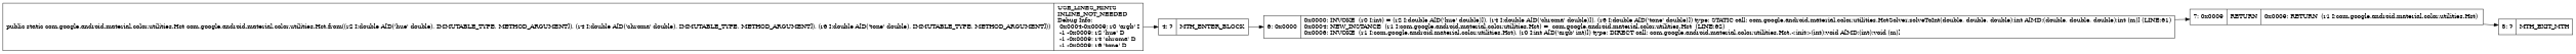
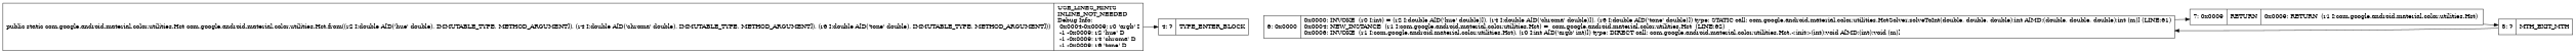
  digraph {
    rankdir=LR
    node [shape=record]
-   n1 [label="{4\:\ ?|MTH_ENTER_BLOCK\l}"]
+   n1 [label="{4\:\ ?|TYPE_ENTER_BLOCK\l}"]
    n2 [label="{6\:\ 0x0000|0x0000: INVOKE  (r0 I:int) = (r2 I:double A[D('hue' double)]), (r4 I:double A[D('chroma' double)]), (r6 I:double A[D('tone' double)]) type: STATIC call: com.google.android.material.color.utilities.HctSolver.solveToInt(double, double, double):int A[MD:(double, double, double):int (m)] (LINE:61)\l0x0004: NEW_INSTANCE  (r1 I:com.google.android.material.color.utilities.Hct) =  com.google.android.material.color.utilities.Hct  (LINE:62)\l0x0006: INVOKE  (r1 I:com.google.android.material.color.utilities.Hct), (r0 I:int A[D('argb' int)]) type: DIRECT call: com.google.android.material.color.utilities.Hct.\<init\>(int):void A[MD:(int):void (m)]\l}"]
    n3 [label="{7\:\ 0x0009|RETURN\l|0x0009: RETURN  (r1 I:com.google.android.material.color.utilities.Hct) \l}"]
    n4 [label="{5\:\ ?|MTH_EXIT_MTH\l}"]
    n5 [label="{public static com.google.android.material.color.utilities.Hct com.google.android.material.color.utilities.Hct.from((r2 I:double A[D('hue' double), IMMUTABLE_TYPE, METHOD_ARGUMENT]), (r4 I:double A[D('chroma' double), IMMUTABLE_TYPE, METHOD_ARGUMENT]), (r6 I:double A[D('tone' double), IMMUTABLE_TYPE, METHOD_ARGUMENT]))  | USE_LINES_HINTS\lINLINE_NOT_NEEDED\lDebug Info:\l  0x0004\-0x0009: r0 'argb' I\l  \-1 \-0x0009: r2 'hue' D\l  \-1 \-0x0009: r4 'chroma' D\l  \-1 \-0x0009: r6 'tone' D\l}"]
-   n1 -> n2
+   n4 -> n2
    n2 -> n3
    n3 -> n4
    n5 -> n1
  }
